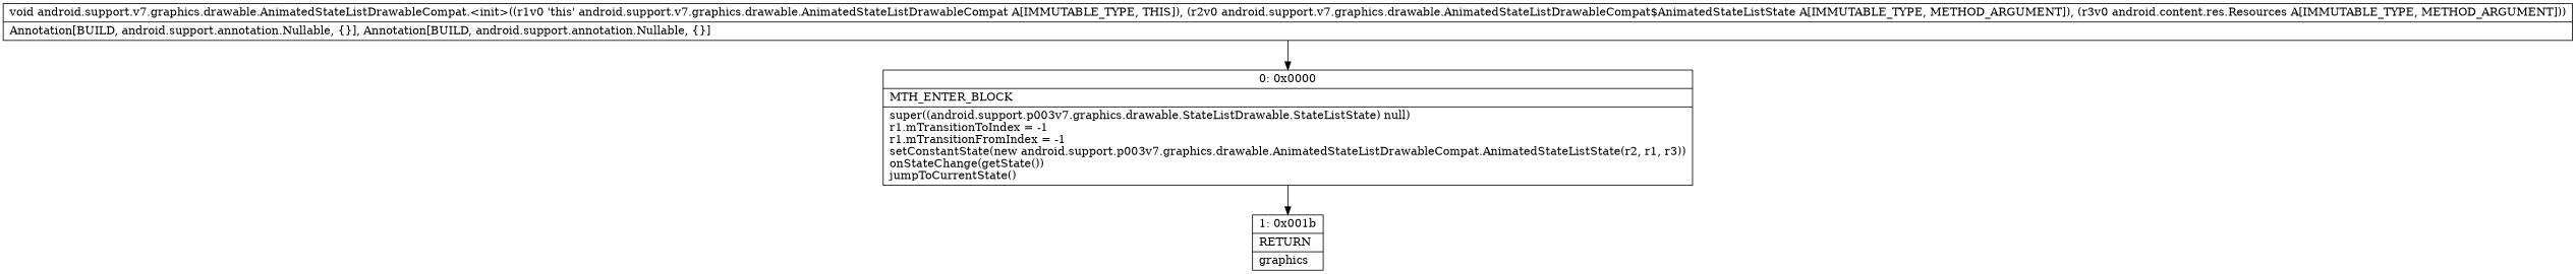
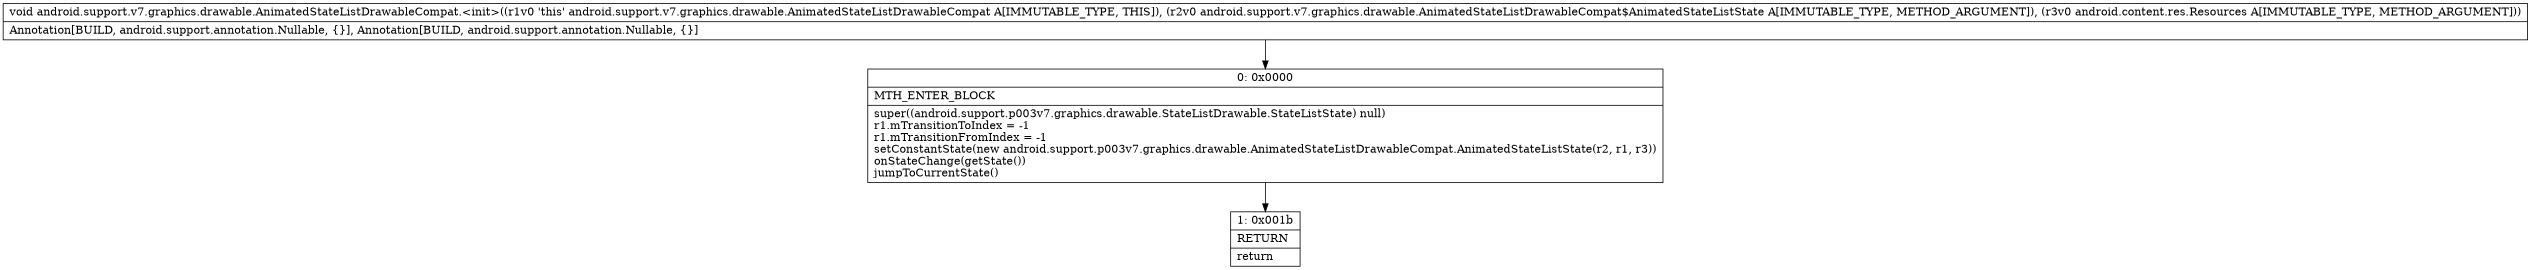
  digraph {
    node [shape=record]
    n1 [label="{0\:\ 0x0000|MTH_ENTER_BLOCK\l|super((android.support.p003v7.graphics.drawable.StateListDrawable.StateListState) null)\lr1.mTransitionToIndex = \-1\lr1.mTransitionFromIndex = \-1\lsetConstantState(new android.support.p003v7.graphics.drawable.AnimatedStateListDrawableCompat.AnimatedStateListState(r2, r1, r3))\lonStateChange(getState())\ljumpToCurrentState()\l}"]
-   n2 [label="{1\:\ 0x001b|RETURN\l|graphics\l}"]
+   n2 [label="{1\:\ 0x001b|RETURN\l|return\l}"]
    n3 [label="{void android.support.v7.graphics.drawable.AnimatedStateListDrawableCompat.\<init\>((r1v0 'this' android.support.v7.graphics.drawable.AnimatedStateListDrawableCompat A[IMMUTABLE_TYPE, THIS]), (r2v0 android.support.v7.graphics.drawable.AnimatedStateListDrawableCompat$AnimatedStateListState A[IMMUTABLE_TYPE, METHOD_ARGUMENT]), (r3v0 android.content.res.Resources A[IMMUTABLE_TYPE, METHOD_ARGUMENT]))  | Annotation[BUILD, android.support.annotation.Nullable, \{\}], Annotation[BUILD, android.support.annotation.Nullable, \{\}]\l}"]
    n1 -> n2
    n3 -> n1
  }
